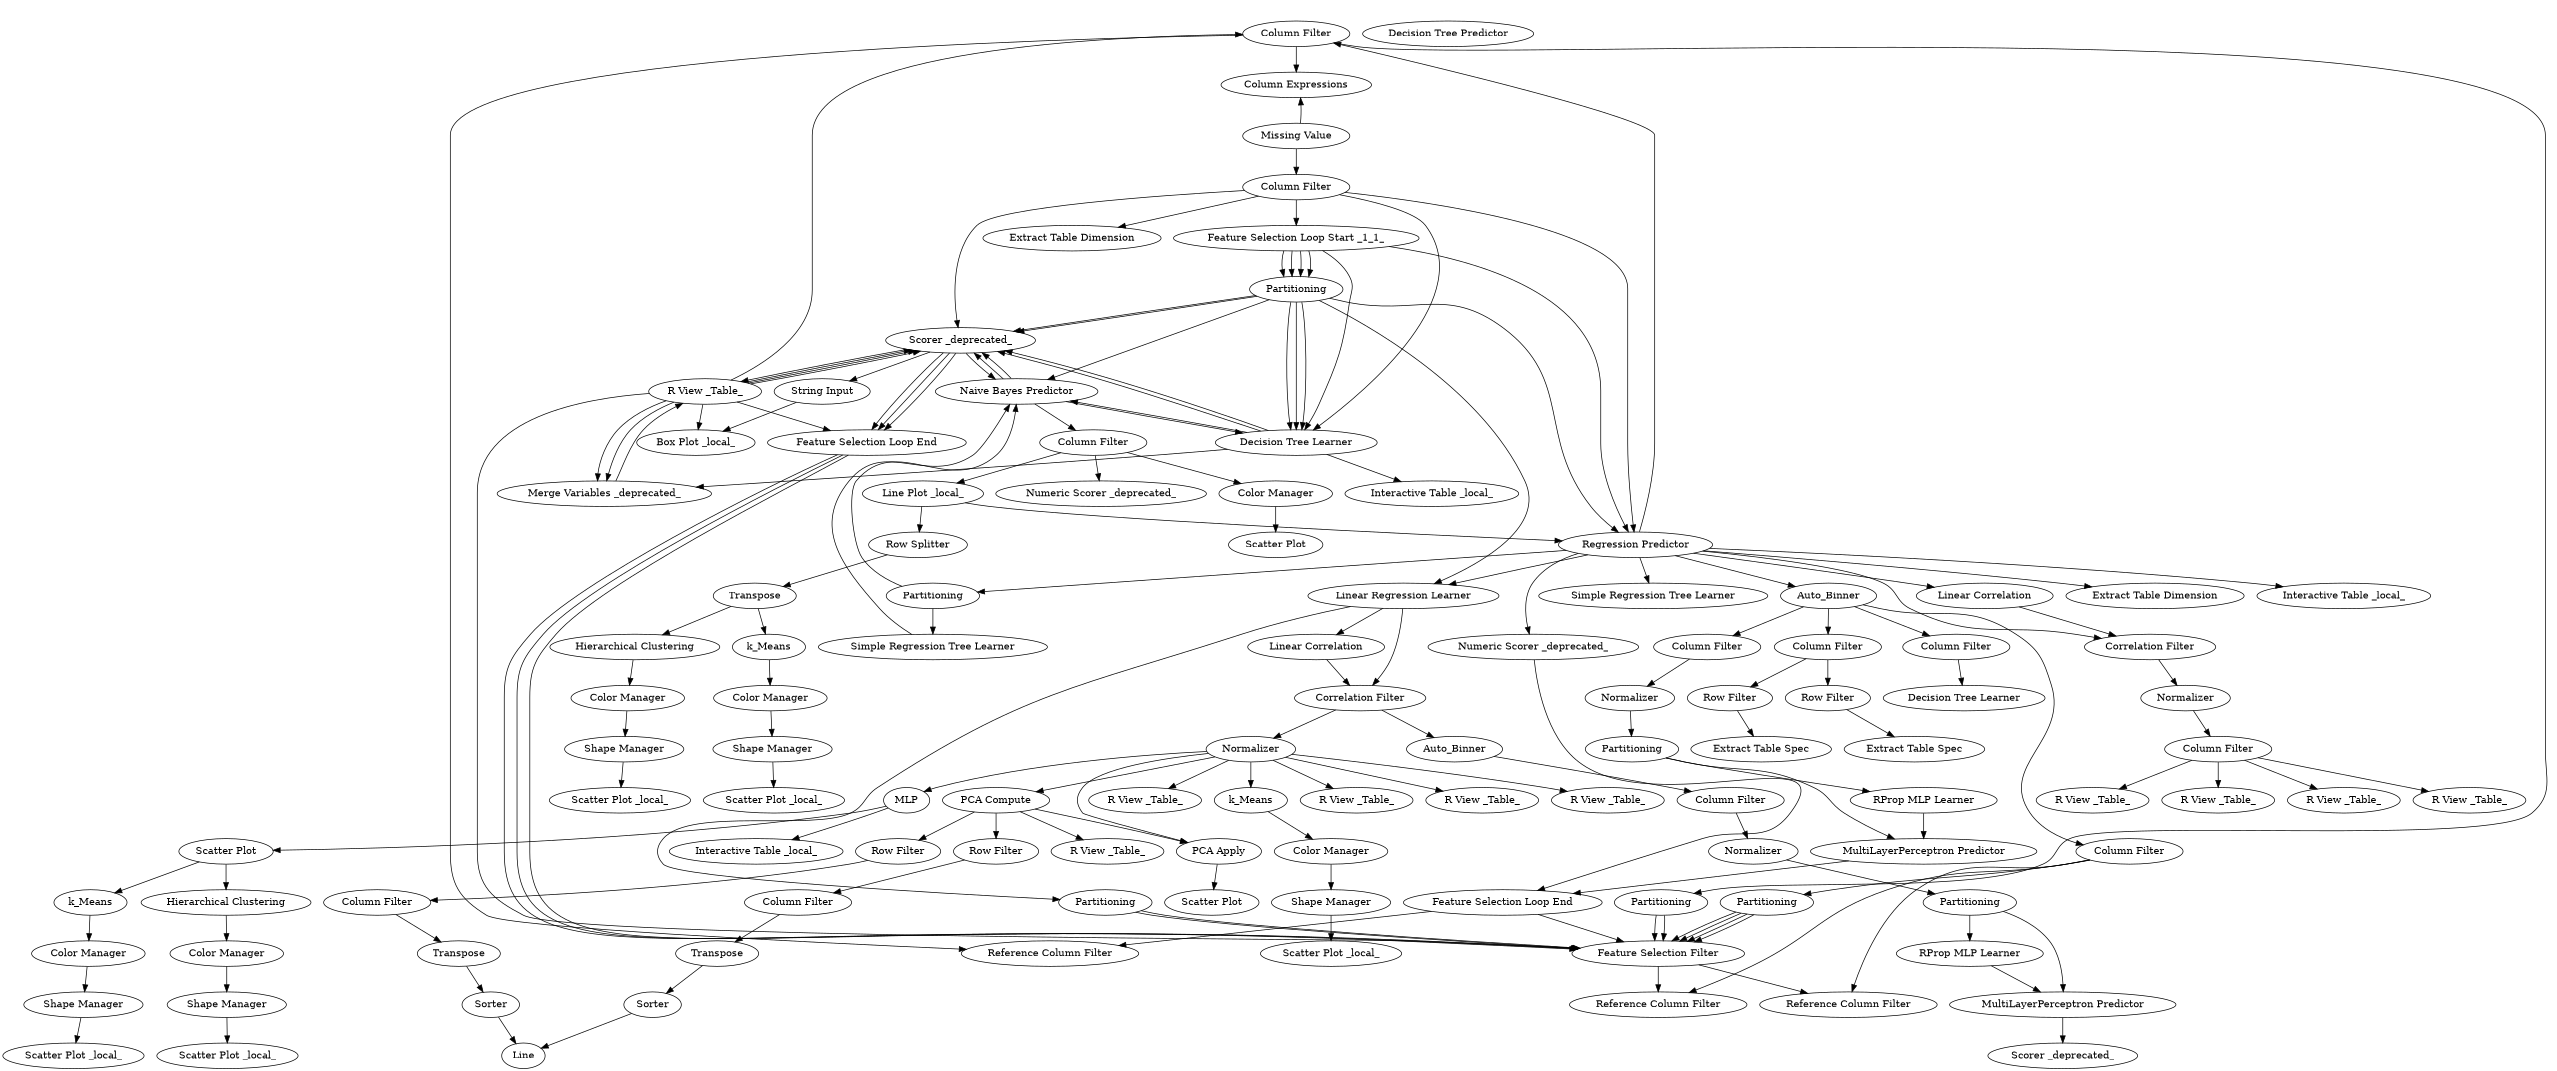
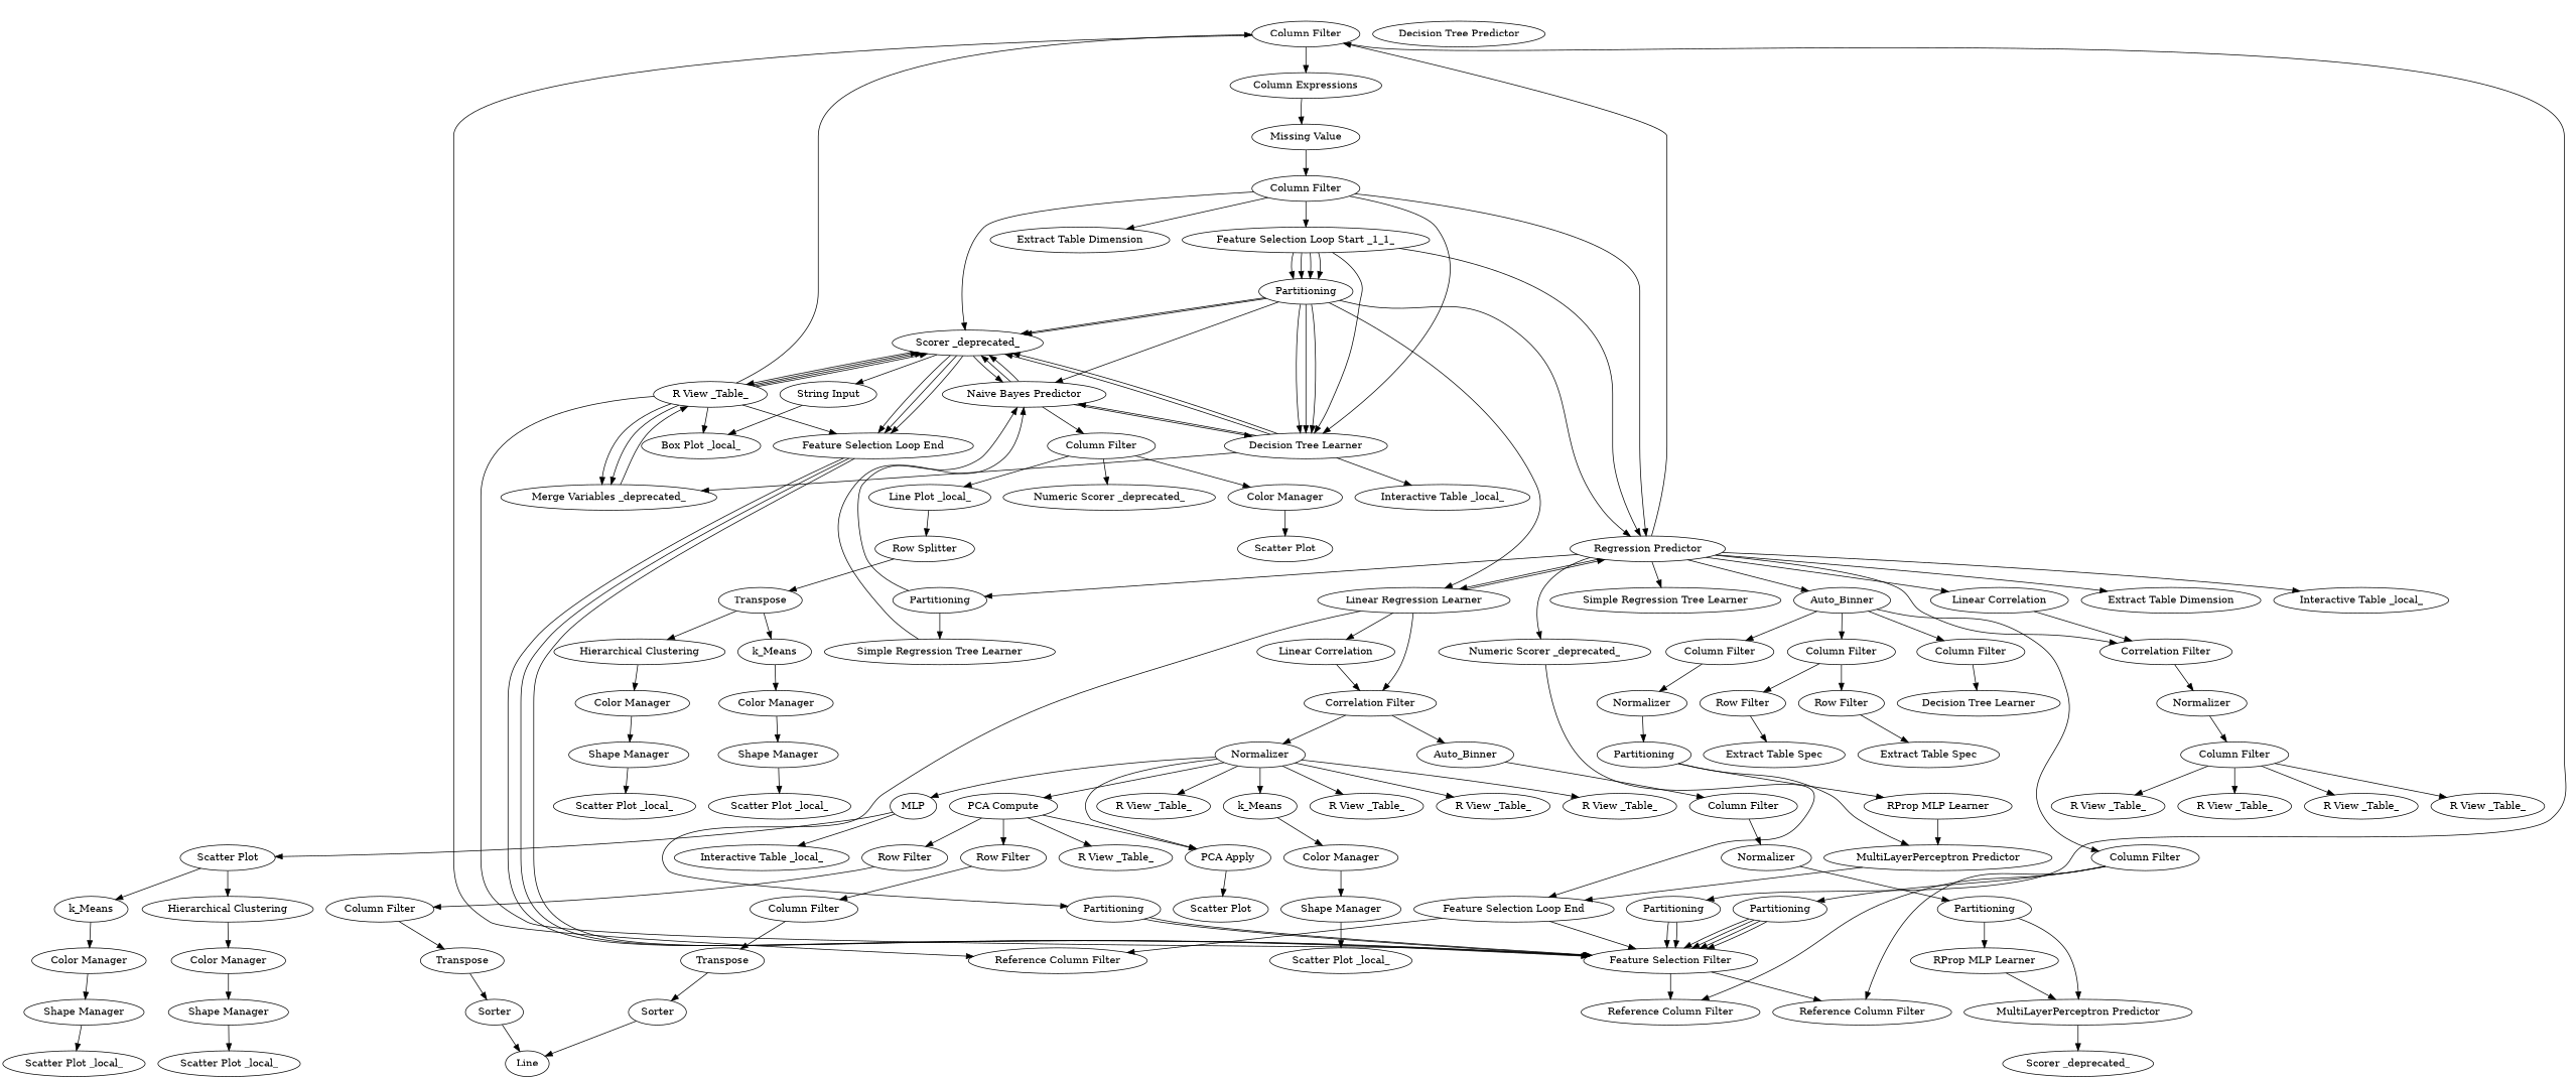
  digraph {
    rankdir=TB
    n1 [label="Feature Selection Loop End"]
    n2 [label="Feature Selection Filter"]
    n3 [label="Reference Column Filter"]
    n4 [label="Reference Column Filter"]
    n5 [label="R View _Table_"]
    n6 [label="Merge Variables _deprecated_"]
    n7 [label="Scorer _deprecated_"]
    n8 [label="Box Plot _local_"]
    n9 [label="Column Filter"]
    n10 [label="Naive Bayes Predictor"]
    n11 [label="String Input"]
    n12 [label="Reference Column Filter"]
    n13 [label=Partitioning]
    n14 [label="Column Expressions"]
    n15 [label="Decision Tree Learner"]
    n16 [label="Column Filter"]
    n17 [label="Feature Selection Loop Start _1_1_"]
    n18 [label=Partitioning]
    n19 [label="Regression Predictor"]
    n20 [label="Interactive Table _local_"]
    n21 [label="Linear Regression Learner"]
    n22 [label="Interactive Table _local_"]
    n23 [label="Simple Regression Tree Learner"]
    n24 [label=Auto_Binner]
    n25 [label="Linear Correlation"]
    n26 [label="Correlation Filter"]
    n27 [label=Partitioning]
    n28 [label="Numeric Scorer _deprecated_"]
    n29 [label="Extract Table Dimension"]
    n30 [label="Color Manager"]
    n31 [label="Line Plot _local_"]
    n32 [label="Numeric Scorer _deprecated_"]
    n33 [label="Decision Tree Predictor"]
    n34 [label="Feature Selection Loop End"]
    n35 [label=Partitioning]
    n36 [label="Correlation Filter"]
    n37 [label="Linear Correlation"]
    n38 [label="RProp MLP Learner"]
    n39 [label="MultiLayerPerceptron Predictor"]
    n40 [label=Normalizer]
    n41 [label=Auto_Binner]
    n42 [label="Column Filter"]
    n43 [label="Column Filter"]
    n44 [label="Column Filter"]
    n45 [label="Column Filter"]
    n46 [label=Normalizer]
    n47 [label="Simple Regression Tree Learner"]
    n48 [label=MLP]
    n49 [label="Scatter Plot"]
    n50 [label="Interactive Table _local_"]
    n51 [label="Hierarchical Clustering"]
    n52 [label=k_Means]
    n53 [label="PCA Compute"]
    n54 [label="PCA Apply"]
    n55 [label=k_Means]
    n56 [label="R View _Table_"]
    n57 [label="R View _Table_"]
    n58 [label="R View _Table_"]
    n59 [label="R View _Table_"]
    n60 [label="Column Filter"]
    n61 [label="Hierarchical Clustering"]
    n62 [label="Color Manager"]
    n63 [label="Shape Manager"]
    n64 [label="Scatter Plot"]
    n65 [label="Color Manager"]
    n66 [label="Color Manager"]
    n67 [label="Row Filter"]
    n68 [label="Row Filter"]
    n69 [label="R View _Table_"]
    n70 [label="Scatter Plot"]
    n71 [label="Column Filter"]
    n72 [label="Column Filter"]
    n73 [label="Row Splitter"]
    n74 [label=Transpose]
    n75 [label=Transpose]
    n76 [label=Sorter]
    n77 [label=Line]
    n78 [label=Transpose]
    n79 [label=Sorter]
    n80 [label="Color Manager"]
    n81 [label=k_Means]
    n82 [label="Color Manager"]
    n83 [label="Shape Manager"]
    n84 [label="Scatter Plot _local_"]
    n85 [label="Scatter Plot _local_"]
    n86 [label="Shape Manager"]
    n87 [label="Scatter Plot _local_"]
    n88 [label="Shape Manager"]
    n89 [label="Scatter Plot _local_"]
    n90 [label="Shape Manager"]
    n91 [label="Scatter Plot _local_"]
    n92 [label="Decision Tree Learner"]
    n93 [label="Row Filter"]
    n94 [label="Row Filter"]
    n95 [label=Partitioning]
    n96 [label=Normalizer]
    n97 [label="Extract Table Spec"]
    n98 [label="Extract Table Spec"]
    n99 [label="Column Filter"]
    n100 [label="R View _Table_"]
    n101 [label="R View _Table_"]
    n102 [label="R View _Table_"]
    n103 [label="R View _Table_"]
    n104 [label=Partitioning]
    n105 [label=Normalizer]
    n106 [label=Partitioning]
    n107 [label="RProp MLP Learner"]
    n108 [label="MultiLayerPerceptron Predictor"]
    n109 [label="Scorer _deprecated_"]
    n110 [label="Missing Value"]
    n111 [label="Column Filter"]
    n112 [label="Extract Table Dimension"]
    n1 -> n2
    n1 -> n2
    n1 -> n2
    n2 -> n3
    n2 -> n4
    n5 -> n1
    n5 -> n2
    n5 -> n6
    n5 -> n6
    n5 -> n7
    n5 -> n7
    n5 -> n7
    n5 -> n8
    n5 -> n9
    n6 -> n5
    n7 -> n1
    n7 -> n1
    n7 -> n1
    n7 -> n5
    n7 -> n10
    n7 -> n11
    n9 -> n12
    n9 -> n13
    n9 -> n14
    n10 -> n7
    n10 -> n7
    n10 -> n15
    n10 -> n16
    n11 -> n8
    n13 -> n2
    n13 -> n2
-   n110 -> n14
+   n14 -> n110
    n15 -> n6
    n15 -> n7
    n15 -> n7
    n15 -> n10
    n15 -> n20
    n16 -> n30
    n16 -> n31
    n16 -> n32
    n17 -> n15
    n17 -> n18
    n17 -> n18
    n17 -> n18
    n17 -> n18
    n17 -> n19
    n18 -> n7
    n18 -> n7
    n18 -> n10
    n18 -> n15
    n18 -> n15
    n18 -> n15
    n18 -> n19
    n18 -> n21
    n19 -> n9
    n19 -> n21
    n19 -> n22
    n19 -> n23
    n19 -> n24
    n19 -> n25
    n19 -> n26
    n19 -> n27
    n19 -> n28
    n19 -> n29
-   n31 -> n19
+   n21 -> n19
    n21 -> n35
    n21 -> n36
    n21 -> n37
    n24 -> n42
    n24 -> n43
    n24 -> n44
    n24 -> n45
    n25 -> n26
    n26 -> n46
    n27 -> n10
    n27 -> n47
    n28 -> n34
    n30 -> n64
    n31 -> n73
    n34 -> n2
    n34 -> n12
    n35 -> n2
    n35 -> n2
    n36 -> n40
    n36 -> n41
    n37 -> n36
    n38 -> n39
    n39 -> n34
    n40 -> n48
    n40 -> n53
    n40 -> n54
    n40 -> n55
    n40 -> n56
    n40 -> n57
    n40 -> n58
    n40 -> n59
    n41 -> n60
    n42 -> n93
    n42 -> n94
    n43 -> n92
    n44 -> n3
    n44 -> n4
    n44 -> n95
    n45 -> n96
    n46 -> n99
    n47 -> n10
    n48 -> n49
    n48 -> n50
    n49 -> n51
    n49 -> n52
    n51 -> n65
    n52 -> n66
    n53 -> n54
    n53 -> n67
    n53 -> n68
    n53 -> n69
    n54 -> n70
    n55 -> n80
    n60 -> n105
    n61 -> n62
    n62 -> n63
    n63 -> n85
    n65 -> n88
    n66 -> n90
    n67 -> n71
    n68 -> n72
    n71 -> n75
    n72 -> n78
    n73 -> n74
    n74 -> n61
    n74 -> n81
    n75 -> n76
    n76 -> n77
    n78 -> n79
    n79 -> n77
    n80 -> n86
    n81 -> n82
    n82 -> n83
    n83 -> n84
    n86 -> n87
    n88 -> n89
    n90 -> n91
    n93 -> n97
    n94 -> n98
    n95 -> n2
    n95 -> n2
    n95 -> n2
    n95 -> n2
    n96 -> n104
    n99 -> n100
    n99 -> n101
    n99 -> n102
    n99 -> n103
    n104 -> n38
    n104 -> n39
    n105 -> n106
    n106 -> n107
    n106 -> n108
    n107 -> n108
    n108 -> n109
    n110 -> n111
    n111 -> n7
    n111 -> n15
    n111 -> n17
    n111 -> n19
    n111 -> n112
  }
